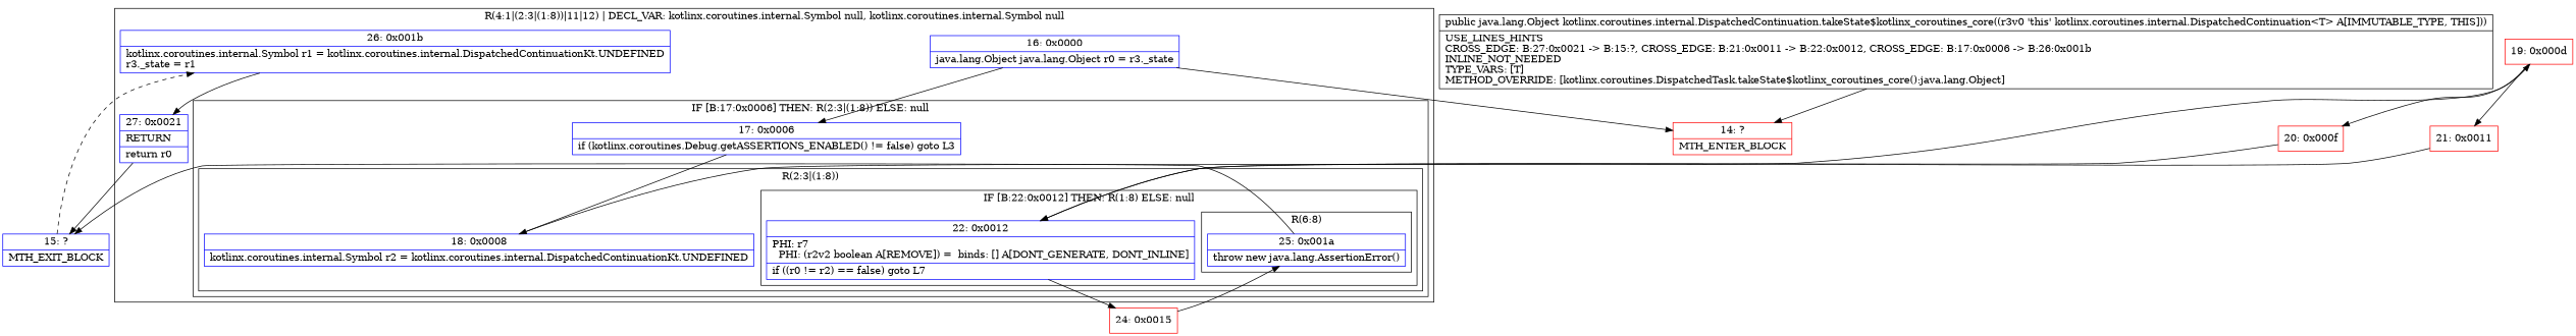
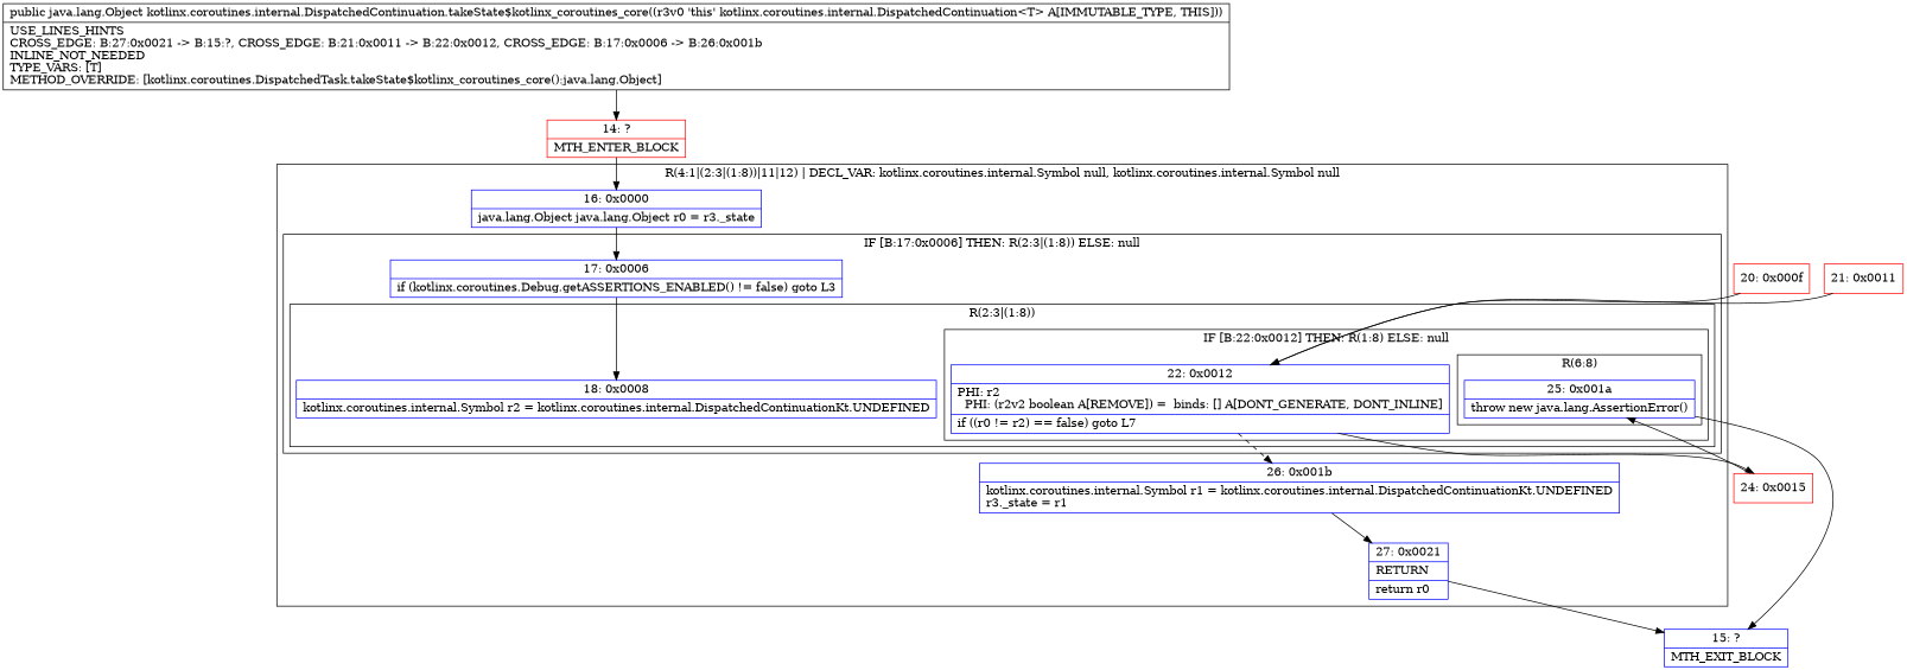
  digraph {
    node [color=blue shape=record]
    n1 [label="{25\:\ 0x001a|throw new java.lang.AssertionError()\l}"]
-   n2 [label="{22\:\ 0x0012|PHI: r7 \l  PHI: (r2v2 boolean A[REMOVE]) =  binds: [] A[DONT_GENERATE, DONT_INLINE]\l|if ((r0 != r2) == false) goto L7\l}"]
+   n2 [label="{22\:\ 0x0012|PHI: r2 \l  PHI: (r2v2 boolean A[REMOVE]) =  binds: [] A[DONT_GENERATE, DONT_INLINE]\l|if ((r0 != r2) == false) goto L7\l}"]
    n3 [label="{18\:\ 0x0008|kotlinx.coroutines.internal.Symbol r2 = kotlinx.coroutines.internal.DispatchedContinuationKt.UNDEFINED\l}"]
    n4 [label="{17\:\ 0x0006|if (kotlinx.coroutines.Debug.getASSERTIONS_ENABLED() != false) goto L3\l}"]
    n5 [label="{16\:\ 0x0000|java.lang.Object java.lang.Object r0 = r3._state\l}"]
    n6 [label="{26\:\ 0x001b|kotlinx.coroutines.internal.Symbol r1 = kotlinx.coroutines.internal.DispatchedContinuationKt.UNDEFINED\lr3._state = r1\l}"]
    n7 [label="{27\:\ 0x0021|RETURN\l|return r0\l}"]
    n8 [label="{15\:\ ?|MTH_EXIT_BLOCK\l}"]
    n9 [color=red label="{24\:\ 0x0015}"]
-   n10 [color=red label="{19\:\ 0x000d}"]
    n11 [color=red label="{20\:\ 0x000f}"]
    n12 [color=red label="{21\:\ 0x0011}"]
    n13 [color=red label="{14\:\ ?|MTH_ENTER_BLOCK\l}"]
    n14 [label="{public java.lang.Object kotlinx.coroutines.internal.DispatchedContinuation.takeState$kotlinx_coroutines_core((r3v0 'this' kotlinx.coroutines.internal.DispatchedContinuation\<T\> A[IMMUTABLE_TYPE, THIS]))  | USE_LINES_HINTS\lCROSS_EDGE: B:27:0x0021 \-\> B:15:?, CROSS_EDGE: B:21:0x0011 \-\> B:22:0x0012, CROSS_EDGE: B:17:0x0006 \-\> B:26:0x001b\lINLINE_NOT_NEEDED\lTYPE_VARS: [T]\lMETHOD_OVERRIDE: [kotlinx.coroutines.DispatchedTask.takeState$kotlinx_coroutines_core():java.lang.Object]\l}" color=""]
    subgraph cluster_1 {
      label="R(4:1|(2:3|(1:8))|11|12) | DECL_VAR: kotlinx.coroutines.internal.Symbol null, kotlinx.coroutines.internal.Symbol null\l"
      n5
      n6
      n7
      subgraph cluster_2 {
        label="IF [B:17:0x0006] THEN: R(2:3|(1:8)) ELSE: null"
        n4
        subgraph cluster_3 {
          label="R(2:3|(1:8))"
          n3
          subgraph cluster_4 {
            label="IF [B:22:0x0012] THEN: R(1:8) ELSE: null"
            n2
            subgraph cluster_5 {
              label="R(6:8)"
              n1
            }
          }
        }
      }
    }
    n1 -> n8
-   n8 -> n6 [style=dashed]
+   n2 -> n6 [style=dashed]
    n2 -> n9
-   n3 -> n10
    n4 -> n3
    n5 -> n4
    n6 -> n7
    n7 -> n8
    n9 -> n1
-   n10 -> n11
-   n10 -> n12
    n11 -> n2
    n12 -> n2
-   n5 -> n13
+   n13 -> n5
    n14 -> n13
  }
